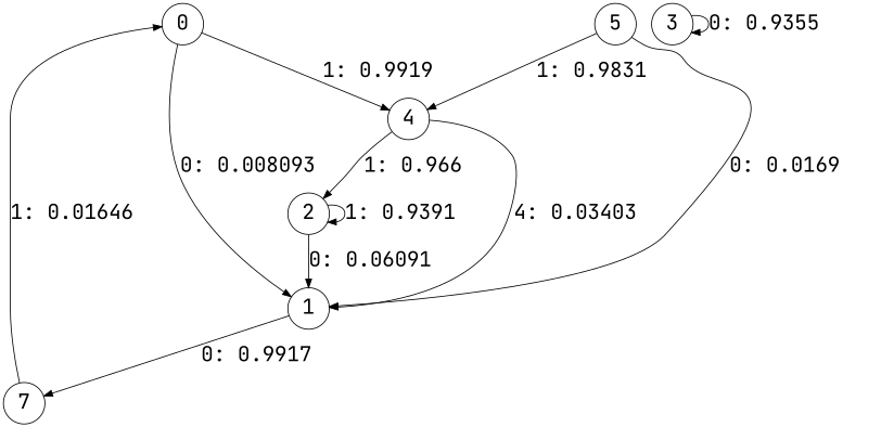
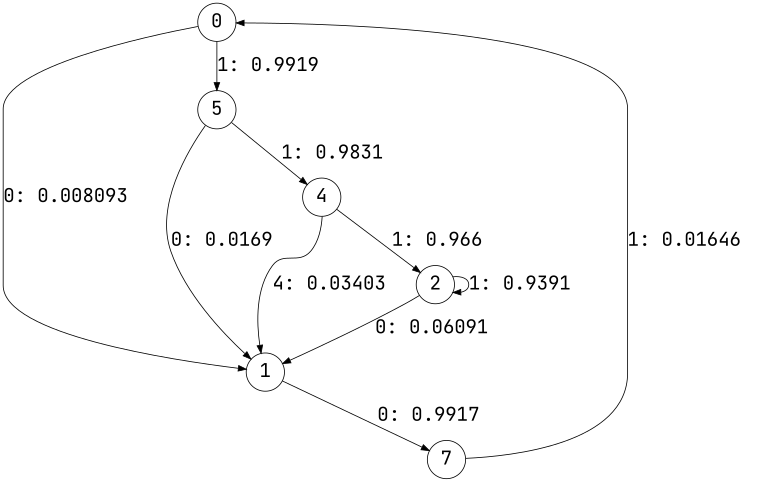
  digraph {
    fontname="JetBrains Mono"
    node [fontname="JetBrains Mono" fontsize=24 shape=circle]
    edge [fontname="JetBrains Mono" fontsize=24]
    0
    1
    5
    7
    4
    2
-   3
    0 -> 1 [label="0: 0.008093  "]
-   0 -> 4 [label="1: 0.9919   "]
+   0 -> 5 [label="1: 0.9919   "]
    1 -> 7 [label="0: 0.9917   "]
    5 -> 1 [label="0: 0.0169   "]
    5 -> 4 [label="1: 0.9831   "]
    7 -> 0 [label="1: 0.01646  "]
    4 -> 1 [label="4: 0.03403  "]
    4 -> 2 [label="1: 0.966    "]
    2 -> 1 [label="0: 0.06091  "]
    2 -> 2 [label="1: 0.9391   "]
-   3 -> 3 [label="0: 0.9355   "]
  }
